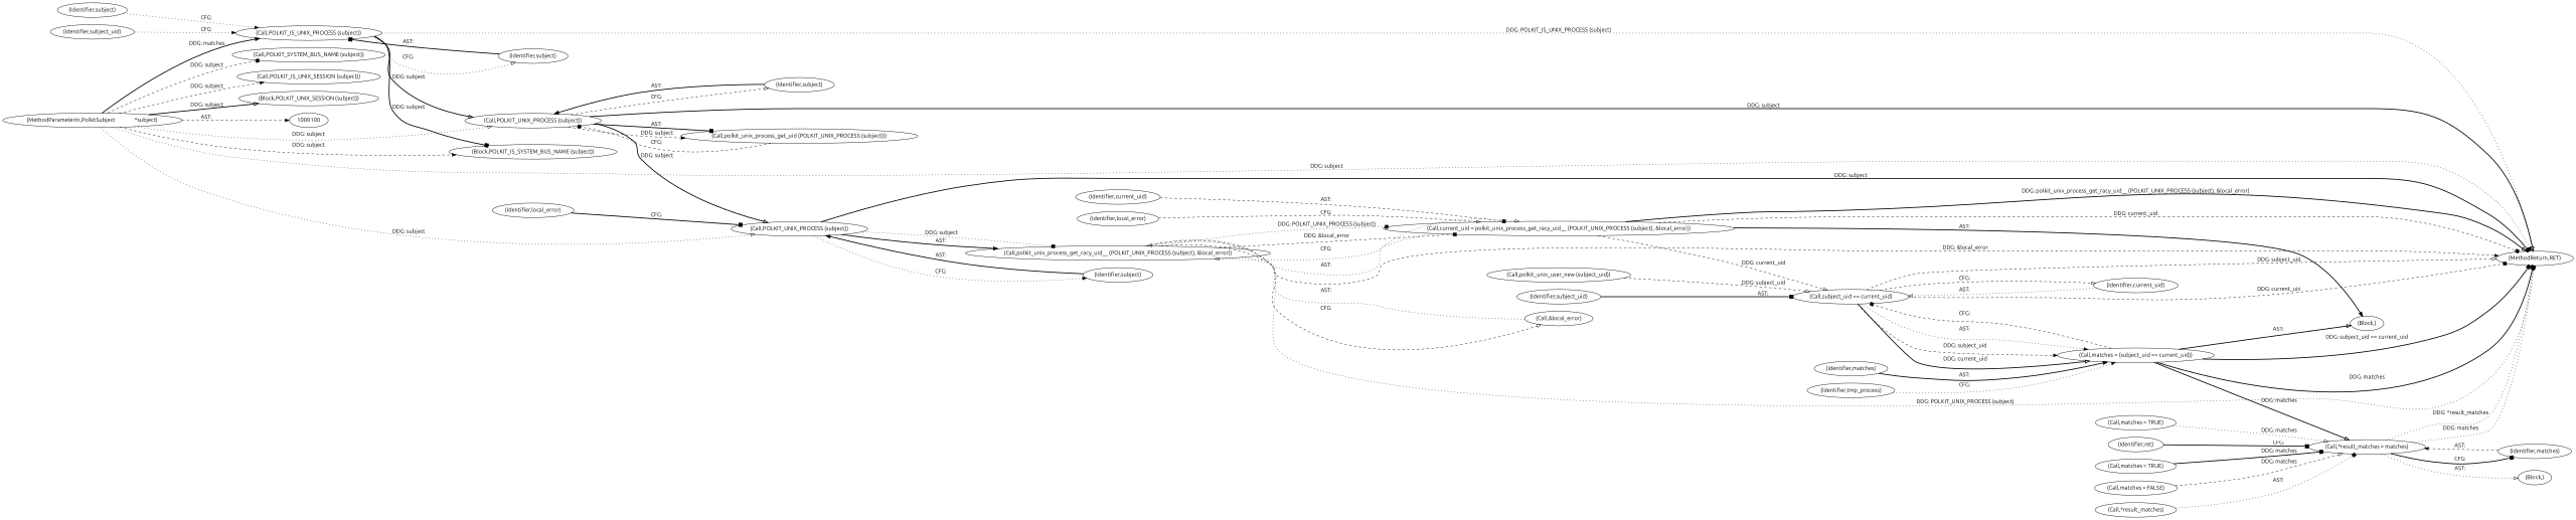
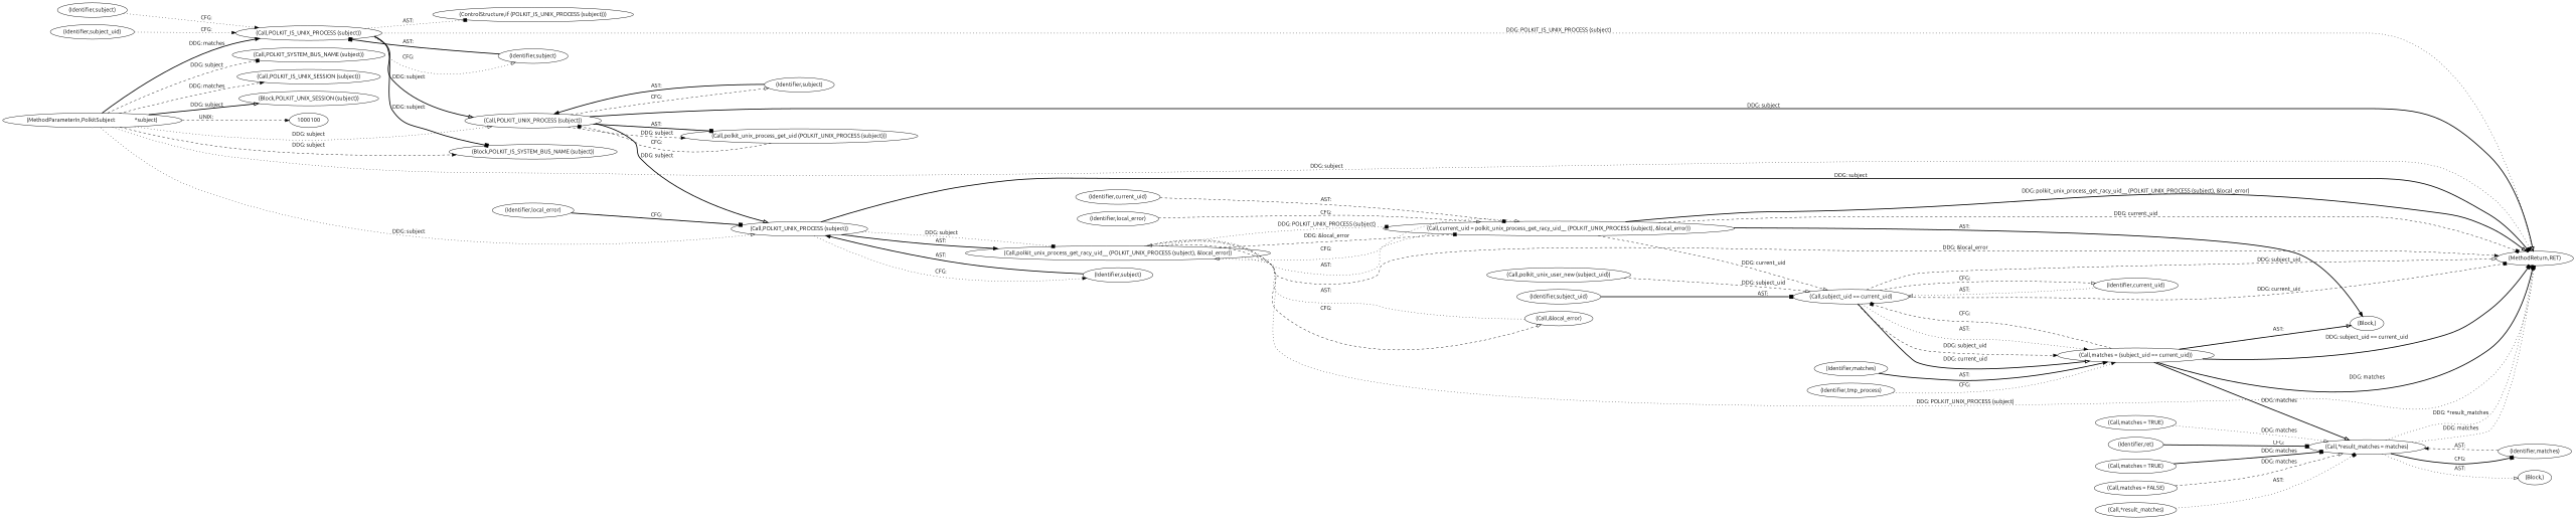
  digraph {
    fontname=Ubuntu
    rankdir=LR
    node [fontname=Ubuntu]
    edge [arrowhead=onormal fontname=Ubuntu style=bold]
    n1 [label="(Call,polkit_unix_process_get_racy_uid__ (POLKIT_UNIX_PROCESS (subject), &local_error))"]
    n2 [label="(Call,current_uid = polkit_unix_process_get_racy_uid__ (POLKIT_UNIX_PROCESS (subject), &local_error))"]
    n3 [label="(MethodReturn,RET)"]
    n4 [label="(Call,&local_error)"]
    n5 [label="(Call,subject_uid == current_uid)"]
    n6 [label="(Block,)"]
    n7 [label="(Call,POLKIT_UNIX_PROCESS (subject))"]
    n8 [label="(Identifier,subject)"]
    n9 [label="(Call,POLKIT_UNIX_PROCESS (subject))"]
    n10 [label="(Identifier,subject)"]
    n11 [label="(Call,polkit_unix_process_get_uid (POLKIT_UNIX_PROCESS (subject)))"]
    n12 [label="(Call,POLKIT_IS_UNIX_PROCESS (subject))"]
    n13 [label="(Identifier,subject)"]
    n14 [label="(Block,POLKIT_IS_SYSTEM_BUS_NAME (subject))"]
+   n15 [label="(ControlStructure,if (POLKIT_IS_UNIX_PROCESS (subject)))"]
    n16 [label="(MethodParameterIn,PolkitSubject                *subject)"]
    n17 [label="(Call,POLKIT_SYSTEM_BUS_NAME (subject))"]
    n18 [label="(Call,POLKIT_IS_UNIX_SESSION (subject))"]
    n19 [label="(Block,POLKIT_UNIX_SESSION (subject))"]
    1000100
    n21 [label="(Call,matches = (subject_uid == current_uid))"]
    n22 [label="(Identifier,current_uid)"]
    n23 [label="(Call,*result_matches = matches)"]
    n24 [label="(Identifier,matches)"]
    n25 [label="(Block,)"]
    n26 [label="(Call,matches = FALSE)"]
    n27 [label="(Call,*result_matches)"]
    n28 [label="(Call,matches = TRUE)"]
    n29 [label="(Identifier,current_uid)"]
    n30 [label="(Identifier,subject_uid)"]
    n31 [label="(Identifier,local_error)"]
    n32 [label="(Identifier,tmp_process)"]
    n33 [label="(Identifier,local_error)"]
    n34 [label="(Identifier,ret)"]
    n35 [label="(Call,polkit_unix_user_new (subject_uid))"]
    n36 [label="(Call,matches = TRUE)"]
    n37 [label="(Identifier,subject)"]
    n38 [label="(Identifier,subject_uid)"]
    n39 [label="(Identifier,matches)"]
    n1 -> n2 [label="AST: " style=dotted]
    n1 -> n2 [arrowhead=box label="DDG: POLKIT_UNIX_PROCESS (subject)" style=dotted]
    n1 -> n2 [arrowhead=box label="DDG: &local_error" style=dashed]
    n1 -> n3 [arrowhead=normal label="DDG: &local_error" style=dashed]
    n1 -> n3 [arrowhead=box label="DDG: POLKIT_UNIX_PROCESS (subject)" style=dotted]
    n1 -> n4 [label="CFG: " style=dashed]
    n2 -> n1 [label="CFG: " style=dotted]
    n2 -> n3 [arrowhead=box label="DDG: current_uid" style=dashed]
    n2 -> n3 [label="DDG: polkit_unix_process_get_racy_uid__ (POLKIT_UNIX_PROCESS (subject), &local_error)"]
    n2 -> n5 [label="DDG: current_uid" style=dashed]
    n2 -> n6 [arrowhead=normal label="AST: "]
    n4 -> n1 [label="AST: " style=dotted]
    n5 -> n3 [label="DDG: subject_uid" style=dashed]
    n5 -> n3 [arrowhead=box label="DDG: current_uid" style=dashed]
    n5 -> n21 [arrowhead=normal label="AST: " style=dotted]
    n5 -> n21 [arrowhead=normal label="DDG: subject_uid" style=dashed]
    n5 -> n21 [label="DDG: current_uid"]
    n5 -> n22 [label="CFG: " style=dashed]
    n7 -> n1 [arrowhead=normal label="AST: "]
    n7 -> n1 [arrowhead=box label="DDG: subject" style=dotted]
    n7 -> n3 [arrowhead=box label="DDG: subject"]
    n7 -> n8 [arrowhead=normal label="CFG: " style=dotted]
    n8 -> n7 [arrowhead=normal label="AST: "]
    n9 -> n3 [label="DDG: subject"]
    n9 -> n7 [label="DDG: subject"]
    n9 -> n10 [label="CFG: " style=dashed]
    n9 -> n11 [arrowhead=box label="AST: "]
    n9 -> n11 [arrowhead=normal label="DDG: subject" style=dashed]
    n10 -> n9 [arrowhead=normal label="AST: "]
    n11 -> n9 [arrowhead=box label="CFG: " style=dashed]
    n12 -> n3 [label="DDG: POLKIT_IS_UNIX_PROCESS (subject)" style=dotted]
    n12 -> n9 [label="DDG: subject"]
    n12 -> n13 [label="CFG: " style=dotted]
    n12 -> n14 [arrowhead=box label="DDG: subject"]
+   n12 -> n15 [arrowhead=box label="AST: " style=dotted]
    n13 -> n12 [arrowhead=box label="AST: "]
    n16 -> n3 [arrowhead=normal label="DDG: subject" style=dotted]
    n16 -> n7 [label="DDG: subject" style=dotted]
    n16 -> n9 [label="DDG: subject" style=dotted]
    n16 -> n12 [arrowhead=normal label="DDG: matches"]
    n16 -> n14 [arrowhead=normal label="DDG: subject" style=dashed]
    n16 -> n17 [arrowhead=box label="DDG: subject" style=dashed]
-   n16 -> n18 [arrowhead=normal label="DDG: subject" style=dashed]
+   n16 -> n18 [arrowhead=normal label="DDG: matches" style=dashed]
    n16 -> n19 [label="DDG: subject"]
-   n16 -> 1000100 [arrowhead=normal label="AST: " style=dashed]
+   n16 -> 1000100 [arrowhead=normal label="UNIX: " style=dashed]
    n21 -> n3 [arrowhead=box label="DDG: matches"]
    n21 -> n3 [arrowhead=box label="DDG: subject_uid == current_uid"]
    n21 -> n5 [arrowhead=box label="CFG: " style=dashed]
    n21 -> n6 [label="AST: "]
    n21 -> n23 [label="DDG: matches"]
    n22 -> n5 [label="AST: " style=dotted]
    n23 -> n3 [arrowhead=normal label="DDG: matches" style=dotted]
    n23 -> n3 [label="DDG: *result_matches" style=dotted]
    n23 -> n24 [arrowhead=box label="CFG: "]
    n23 -> n25 [label="AST: " style=dotted]
    n24 -> n23 [arrowhead=normal label="AST: " style=dashed]
    n26 -> n23 [label="DDG: matches" style=dashed]
    n27 -> n23 [arrowhead=box label="AST: " style=dotted]
    n28 -> n23 [label="DDG: matches" style=dotted]
    n29 -> n2 [arrowhead=box label="AST: " style=dashed]
    n30 -> n5 [arrowhead=box label="AST: "]
    n31 -> n2 [label="CFG: " style=dashed]
    n32 -> n21 [arrowhead=normal label="CFG: " style=dotted]
    n33 -> n7 [arrowhead=box label="CFG: "]
    n34 -> n23 [arrowhead=box label="CFG: "]
    n35 -> n5 [label="DDG: subject_uid" style=dashed]
    n36 -> n23 [arrowhead=box label="DDG: matches"]
    n37 -> n12 [arrowhead=normal label="CFG: " style=dotted]
    n38 -> n12 [arrowhead=normal label="CFG: " style=dotted]
    n39 -> n21 [arrowhead=normal label="AST: "]
  }
